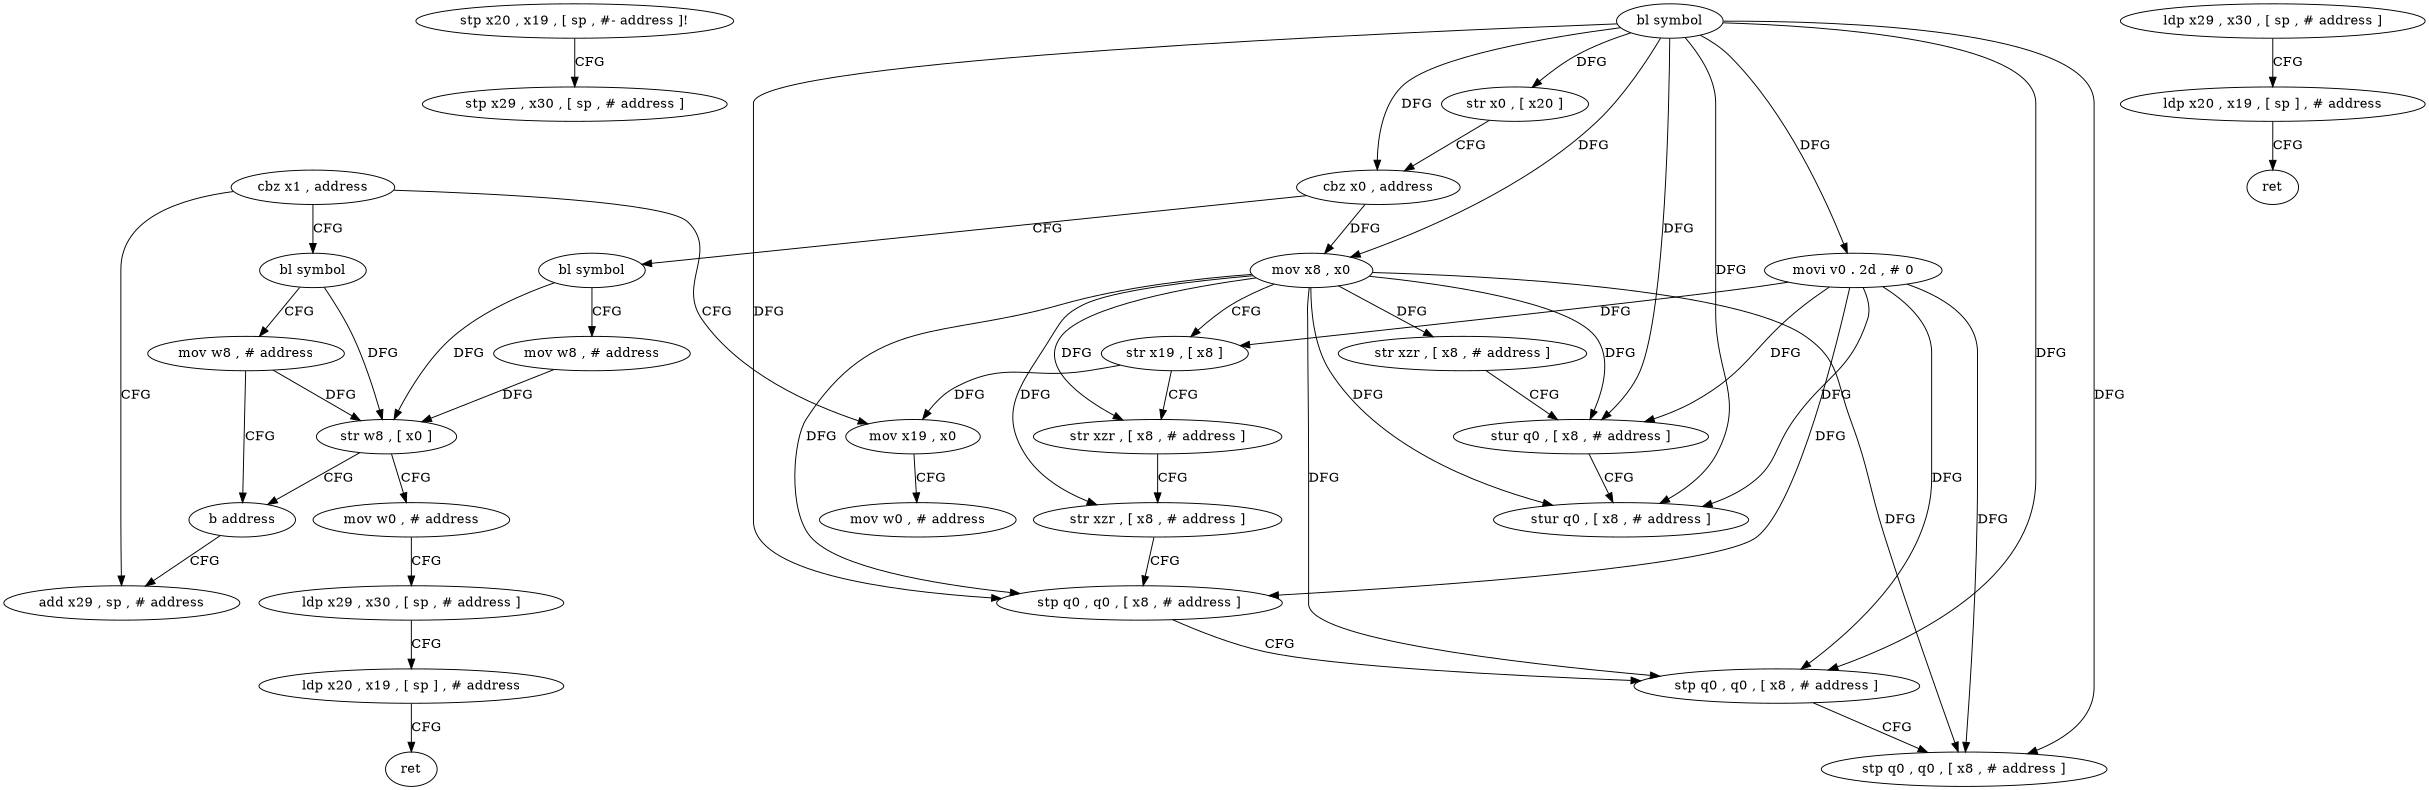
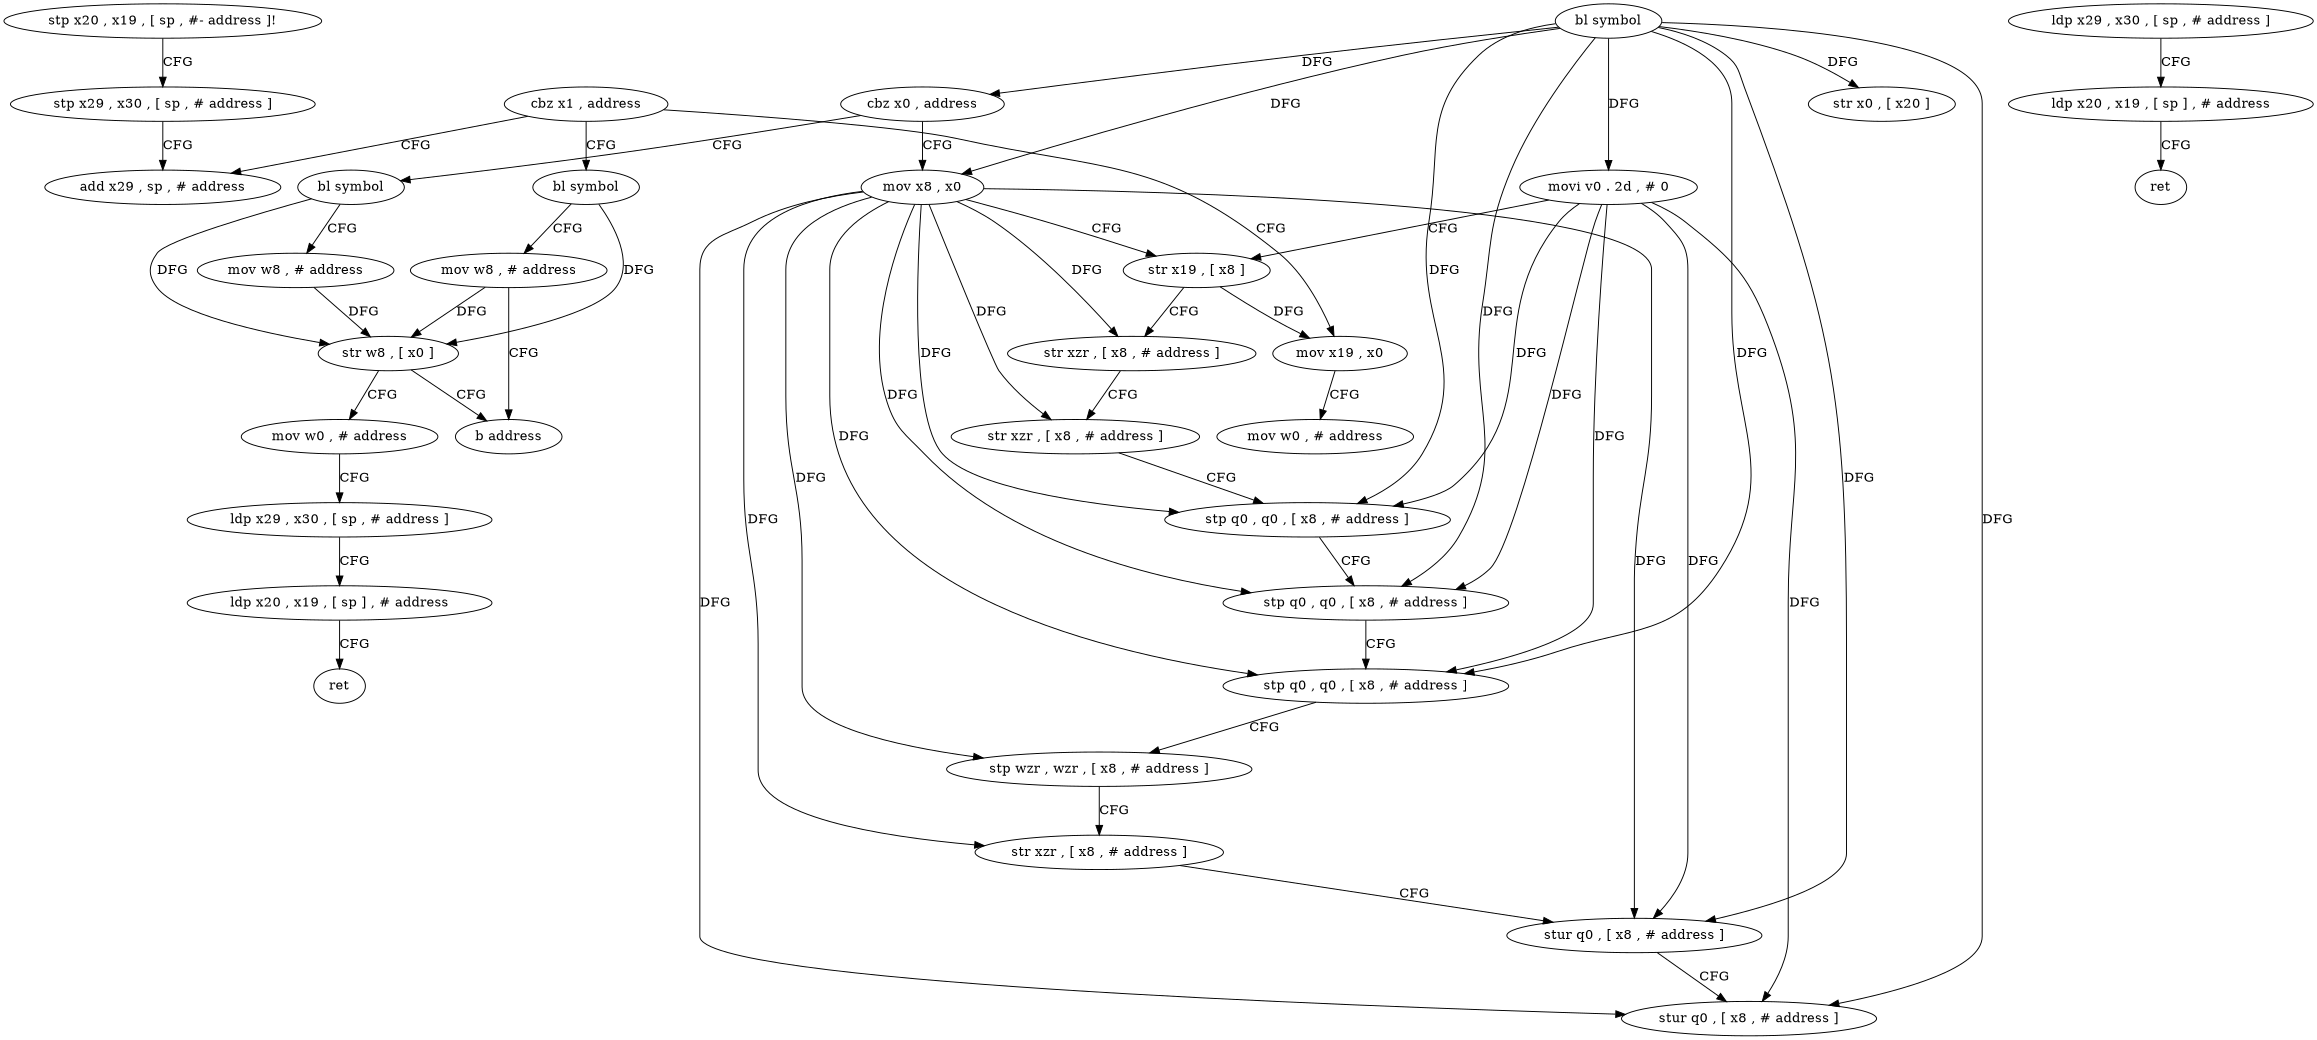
  digraph {
    n1 [label="stp x20 , x19 , [ sp , #- address ]!"]
    n2 [label="stp x29 , x30 , [ sp , # address ]"]
    n3 [label="add x29 , sp , # address"]
    n4 [label="cbz x1 , address"]
    n5 [label="bl symbol"]
    n6 [label="mov x19 , x0"]
    n7 [label="mov w8 , # address"]
    n8 [label="str w8 , [ x0 ]"]
    n9 [label="mov w0 , # address"]
    n10 [label="b address"]
    n11 [label="mov w0 , # address"]
    n12 [label="str x19 , [ x8 ]"]
    n13 [label="str xzr , [ x8 , # address ]"]
    n14 [label="ldp x29 , x30 , [ sp , # address ]"]
    n15 [label="bl symbol"]
    n16 [label="str x0 , [ x20 ]"]
    n17 [label="cbz x0 , address"]
    n18 [label="mov x8 , x0"]
    n19 [label="movi v0 . 2d , # 0"]
    n20 [label="stp q0 , q0 , [ x8 , # address ]"]
    n21 [label="stp q0 , q0 , [ x8 , # address ]"]
    n22 [label="stp q0 , q0 , [ x8 , # address ]"]
    n23 [label="stur q0 , [ x8 , # address ]"]
    n24 [label="stur q0 , [ x8 , # address ]"]
    n25 [label="bl symbol"]
    n26 [label="str xzr , [ x8 , # address ]"]
+   n27 [label="stp wzr , wzr , [ x8 , # address ]"]
    n28 [label="str xzr , [ x8 , # address ]"]
    n29 [label="mov w8 , # address"]
    n30 [label="ldp x20 , x19 , [ sp ] , # address"]
    n31 [label=ret]
    n32 [label="ldp x29 , x30 , [ sp , # address ]"]
    n33 [label="ldp x20 , x19 , [ sp ] , # address"]
    n34 [label=ret]
    n1 -> n2 [label=CFG]
-   n10 -> n3 [label=CFG]
+   n2 -> n3 [label=CFG]
    n4 -> n3 [label=CFG]
    n4 -> n5 [label=CFG]
    n4 -> n6 [label=CFG]
    n5 -> n7 [label=CFG]
    n5 -> n8 [label=DFG]
    n6 -> n9 [label=CFG]
    n7 -> n8 [label=DFG]
    n7 -> n10 [label=CFG]
    n8 -> n10 [label=CFG]
    n8 -> n11 [label=CFG]
    n11 -> n14 [label=CFG]
    n12 -> n6 [label=DFG]
    n12 -> n13 [label=CFG]
    n13 -> n26 [label=CFG]
    n14 -> n30 [label=CFG]
    n15 -> n16 [label=DFG]
    n15 -> n17 [label=DFG]
    n15 -> n18 [label=DFG]
    n15 -> n19 [label=DFG]
    n15 -> n20 [label=DFG]
    n15 -> n21 [label=DFG]
    n15 -> n22 [label=DFG]
    n15 -> n23 [label=DFG]
    n15 -> n24 [label=DFG]
-   n16 -> n17 [label=CFG]
-   n17 -> n18 [label=DFG]
+   n17 -> n18 [label=CFG]
    n17 -> n25 [label=CFG]
    n18 -> n12 [label=CFG]
    n18 -> n13 [label=DFG]
    n18 -> n20 [label=DFG]
    n18 -> n21 [label=DFG]
    n18 -> n22 [label=DFG]
    n18 -> n23 [label=DFG]
    n18 -> n24 [label=DFG]
    n18 -> n26 [label=DFG]
+   n18 -> n27 [label=DFG]
    n18 -> n28 [label=DFG]
-   n19 -> n12 [label=DFG]
+   n19 -> n12 [label=CFG]
    n19 -> n20 [label=DFG]
    n19 -> n21 [label=DFG]
    n19 -> n22 [label=DFG]
    n19 -> n23 [label=DFG]
    n19 -> n24 [label=DFG]
    n20 -> n21 [label=CFG]
    n21 -> n22 [label=CFG]
+   n22 -> n27 [label=CFG]
    n23 -> n24 [label=CFG]
    n25 -> n8 [label=DFG]
    n25 -> n29 [label=CFG]
    n26 -> n20 [label=CFG]
+   n27 -> n28 [label=CFG]
    n28 -> n23 [label=CFG]
    n29 -> n8 [label=DFG]
    n30 -> n31 [label=CFG]
    n32 -> n33 [label=CFG]
    n33 -> n34 [label=CFG]
  }
